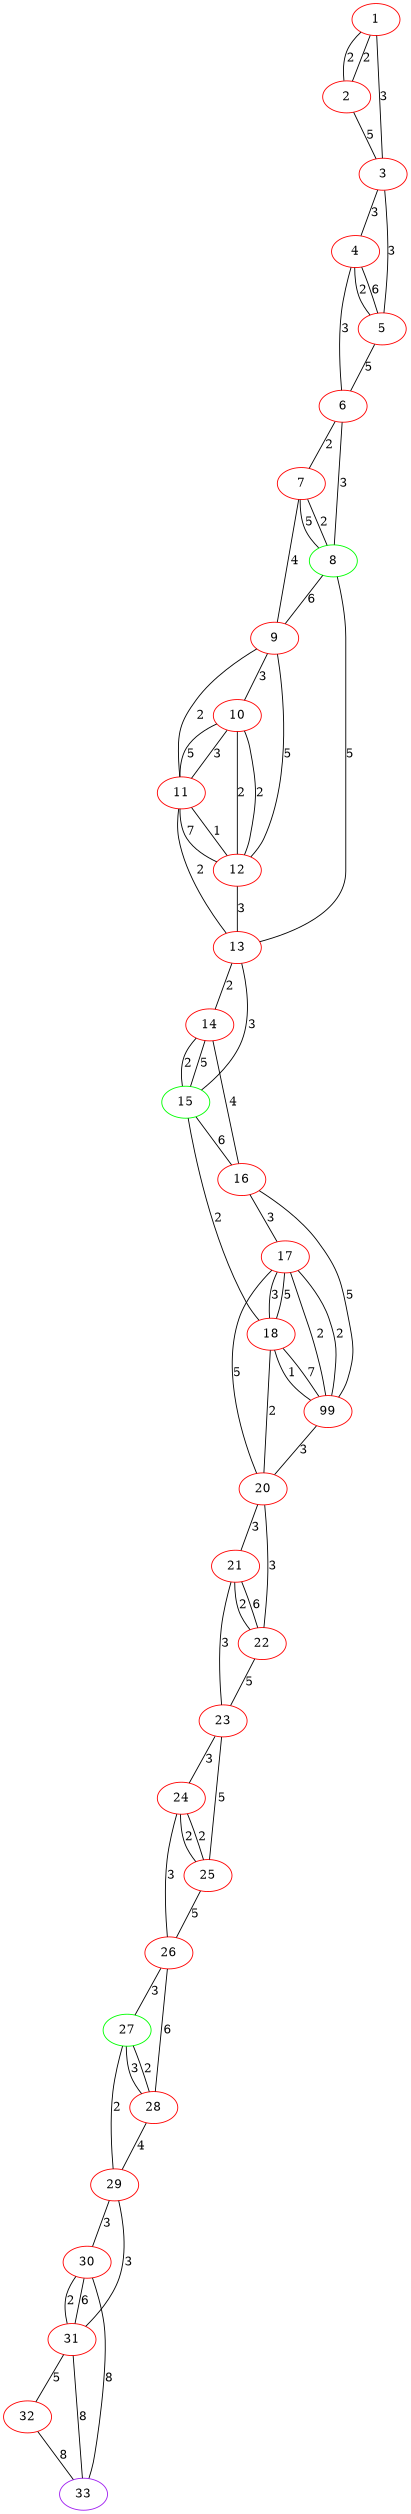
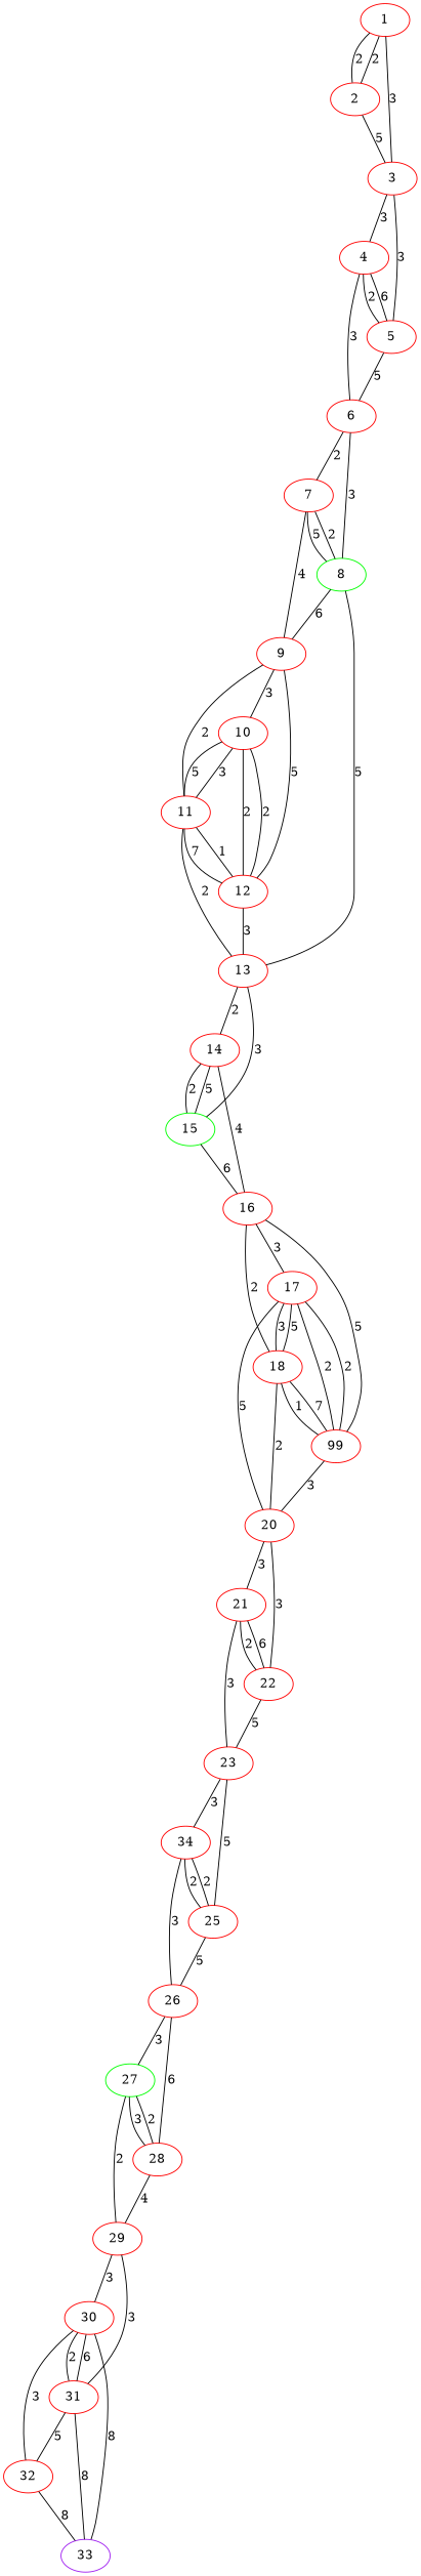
  graph {
    node [color=red weight=1]
    1
    2
    3
    4
    5
    6
    7
    8 [color=green weight=2]
    9
    13
    10
    11
    12
    14
    15 [color=green weight=2]
    16
    17
    18
    n19 [label=99]
    20
    21
    22
    23
-   24
+   24 [label=34]
    25
    26
    27 [color=green weight=2]
    28
    29
    30
    31
    32
    33 [color=purple weight=4]
    1 -- 2 [label=2]
    1 -- 2 [label=2]
    1 -- 3 [label=3]
    2 -- 3 [label=5]
    3 -- 4 [label=3]
    3 -- 5 [label=3]
    4 -- 5 [label=2]
    4 -- 5 [label=6]
    4 -- 6 [label=3]
    5 -- 6 [label=5]
    6 -- 7 [label=2]
    6 -- 8 [label=3]
    7 -- 8 [label=5]
    7 -- 8 [label=2]
    7 -- 9 [label=4]
    8 -- 9 [label=6]
    8 -- 13 [label=5]
    9 -- 10 [label=3]
    9 -- 11 [label=2]
    9 -- 12 [label=5]
    13 -- 14 [label=2]
    13 -- 15 [label=3]
    10 -- 11 [label=5]
    10 -- 11 [label=3]
    10 -- 12 [label=2]
    10 -- 12 [label=2]
    11 -- 13 [label=2]
    11 -- 12 [label=7]
    11 -- 12 [label=1]
    12 -- 13 [label=3]
    14 -- 15 [label=5]
    14 -- 15 [label=2]
    14 -- 16 [label=4]
    15 -- 16 [label=6]
    16 -- 17 [label=3]
-   15 -- 18 [label=2]
+   16 -- 18 [label=2]
    16 -- n19 [label=5]
    17 -- 18 [label=5]
    17 -- 18 [label=3]
    17 -- n19 [label=2]
    17 -- n19 [label=2]
    17 -- 20 [label=5]
    18 -- n19 [label=7]
    18 -- n19 [label=1]
    18 -- 20 [label=2]
    n19 -- 20 [label=3]
    20 -- 21 [label=3]
    20 -- 22 [label=3]
    21 -- 22 [label=2]
    21 -- 22 [label=6]
    21 -- 23 [label=3]
    22 -- 23 [label=5]
    23 -- 24 [label=3]
    23 -- 25 [label=5]
    24 -- 25 [label=2]
    24 -- 25 [label=2]
    24 -- 26 [label=3]
    25 -- 26 [label=5]
    26 -- 27 [label=3]
    26 -- 28 [label=6]
    27 -- 28 [label=3]
    27 -- 28 [label=2]
    27 -- 29 [label=2]
    28 -- 29 [label=4]
    29 -- 30 [label=3]
    29 -- 31 [label=3]
    30 -- 31 [label=6]
    30 -- 31 [label=2]
+   30 -- 32 [label=3]
    30 -- 33 [label=8]
    31 -- 32 [label=5]
    31 -- 33 [label=8]
    32 -- 33 [label=8]
  }
